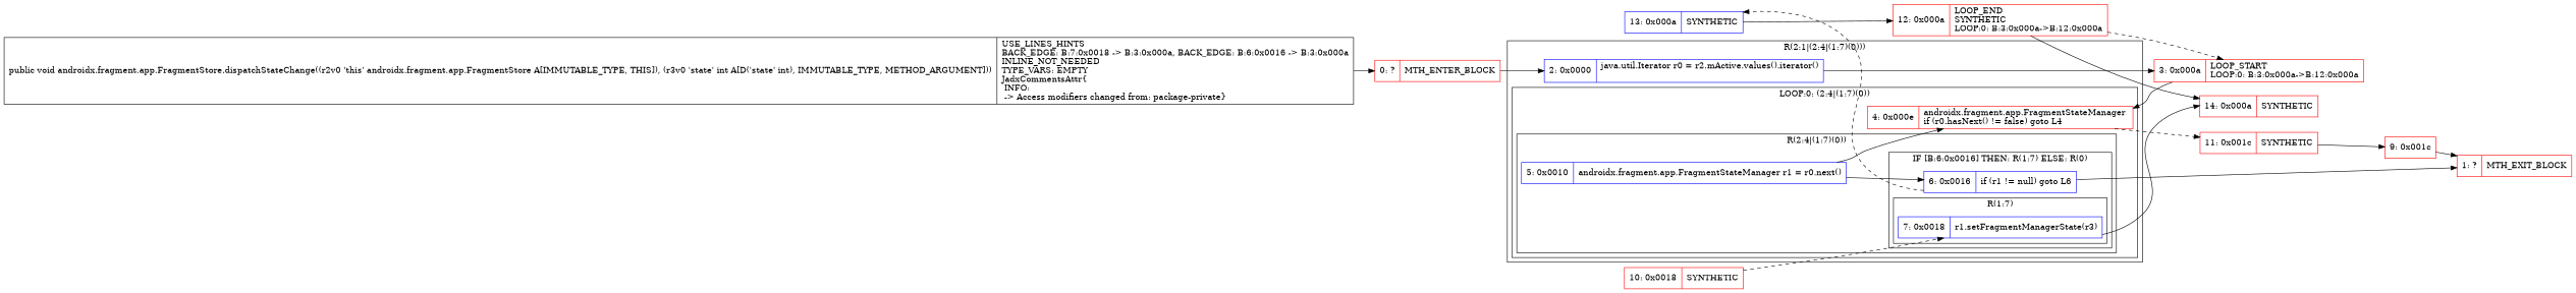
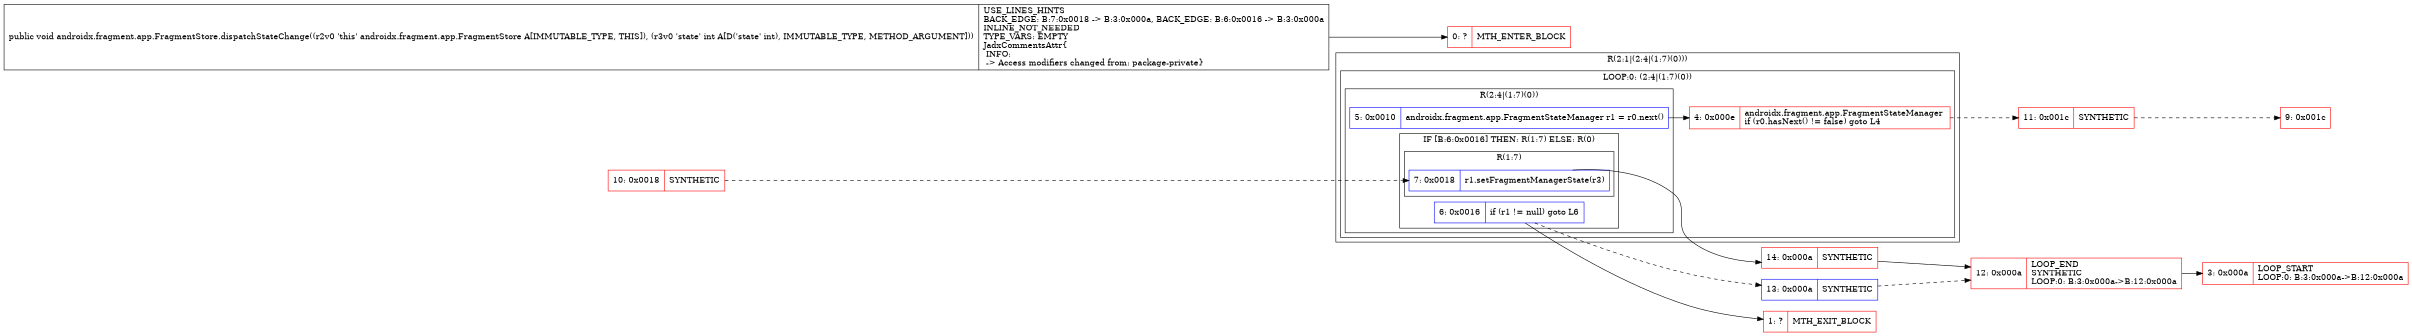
  digraph {
    rankdir=LR
    node [color=red shape=record]
    n1 [color=blue label="{7\:\ 0x0018|r1.setFragmentManagerState(r3)\l}"]
    n2 [color=blue label="{6\:\ 0x0016|if (r1 != null) goto L6\l}"]
    n3 [color=blue label="{5\:\ 0x0010|androidx.fragment.app.FragmentStateManager r1 = r0.next()\l}"]
    n4 [label="{4\:\ 0x000e|androidx.fragment.app.FragmentStateManager \lif (r0.hasNext() != false) goto L4\l}"]
-   n5 [color=blue label="{2\:\ 0x0000|java.util.Iterator r0 = r2.mActive.values().iterator()\l\l}"]
    n6 [label="{14\:\ 0x000a|SYNTHETIC\l}"]
    n7 [color=blue label="{13\:\ 0x000a|SYNTHETIC\l}"]
    n8 [label="{1\:\ ?|MTH_EXIT_BLOCK\l}"]
    n9 [label="{11\:\ 0x001c|SYNTHETIC\l}"]
    n10 [label="{3\:\ 0x000a|LOOP_START\lLOOP:0: B:3:0x000a\-\>B:12:0x000a\l}"]
    n11 [label="{9\:\ 0x001c}"]
    n12 [label="{10\:\ 0x0018|SYNTHETIC\l}"]
    n13 [label="{12\:\ 0x000a|LOOP_END\lSYNTHETIC\lLOOP:0: B:3:0x000a\-\>B:12:0x000a\l}"]
    n14 [label="{0\:\ ?|MTH_ENTER_BLOCK\l}"]
    n15 [label="{public void androidx.fragment.app.FragmentStore.dispatchStateChange((r2v0 'this' androidx.fragment.app.FragmentStore A[IMMUTABLE_TYPE, THIS]), (r3v0 'state' int A[D('state' int), IMMUTABLE_TYPE, METHOD_ARGUMENT]))  | USE_LINES_HINTS\lBACK_EDGE: B:7:0x0018 \-\> B:3:0x000a, BACK_EDGE: B:6:0x0016 \-\> B:3:0x000a\lINLINE_NOT_NEEDED\lTYPE_VARS: EMPTY\lJadxCommentsAttr\{\l INFO: \l \-\> Access modifiers changed from: package\-private\}\l}" color=""]
    subgraph cluster_1 {
      label="R(2:1|(2:4|(1:7)(0)))"
-     n5
      subgraph cluster_2 {
        label="LOOP:0: (2:4|(1:7)(0))"
        n4
        subgraph cluster_3 {
          label="R(2:4|(1:7)(0))"
          n3
          subgraph cluster_4 {
            label="IF [B:6:0x0016] THEN: R(1:7) ELSE: R(0)"
            n2
            subgraph cluster_5 {
              label="R(1:7)"
              n1
            }
            subgraph cluster_6 {
              label="R(0)"
            }
          }
        }
      }
    }
    n1 -> n6
    n2 -> n7 [style=dashed]
    n2 -> n8
-   n3 -> n2
    n3 -> n4
    n4 -> n9 [style=dashed]
-   n5 -> n10
-   n13 -> n6
-   n7 -> n13
-   n9 -> n11
-   n10 -> n4
-   n11 -> n8
+   n6 -> n13
+   n7 -> n13 [style=dashed]
+   n9 -> n11 [style=dashed]
    n12 -> n1 [style=dashed]
-   n13 -> n10 [style=dashed]
-   n14 -> n5
+   n13 -> n10
    n15 -> n14
  }
